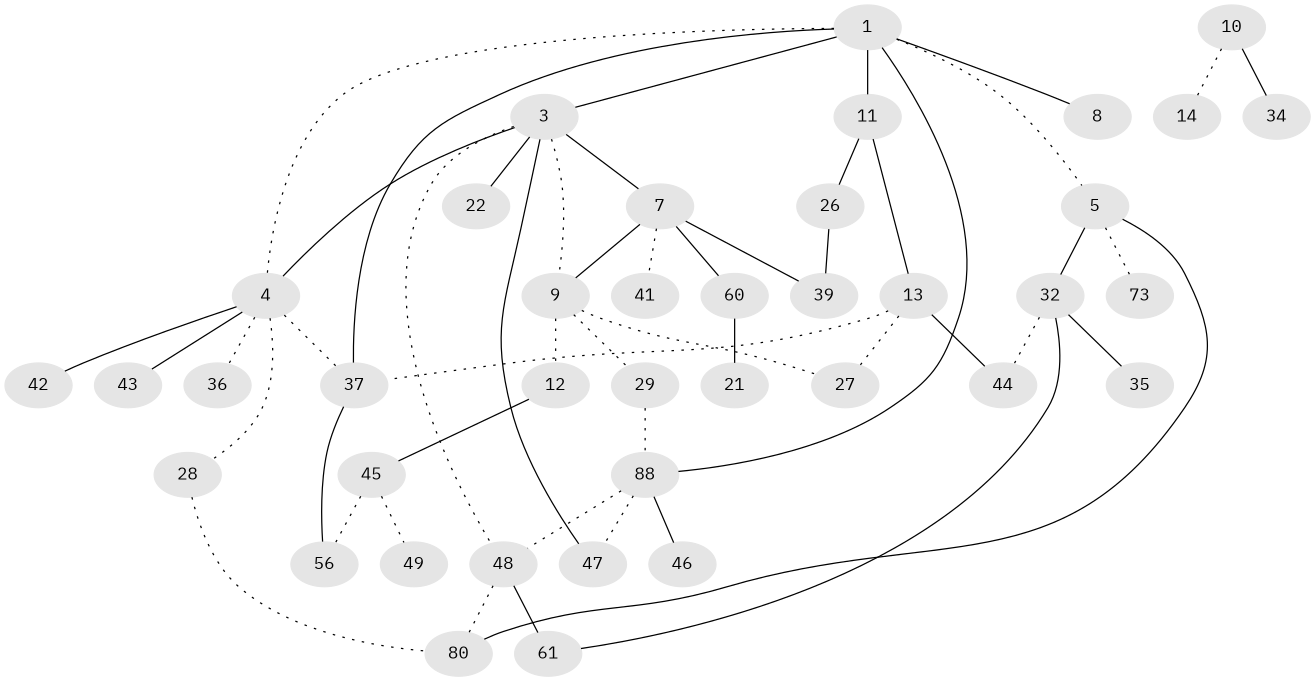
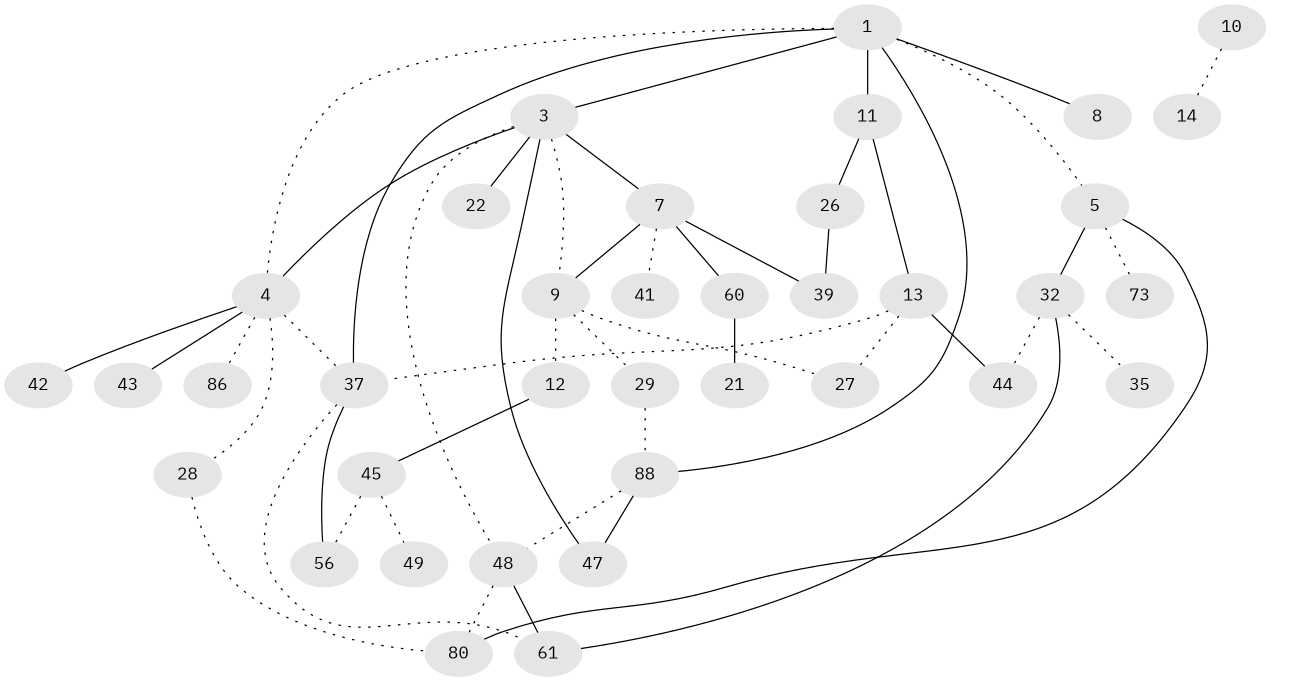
  graph {
    fontname="IBM Plex Mono"
    node [color=gray90 fontname="IBM Plex Mono" style=filled]
    edge [fontname="IBM Plex Mono" style=solid]
    1 [super="+2"]
    3 [super="+14"]
    4 [super="+25"]
    5 [super="+6"]
    8 [super="+18"]
    11 [super="+62"]
    37 [super="+66"]
    n8 [label=88 super="+67"]
    22
    7 [super="+17"]
    9 [super="+15"]
    47 [super="+55"]
    48 [super="+64"]
    28 [super="+58"]
-   36 [super="+68"]
+   36 [super="+68" label=86]
    42 [super="+60"]
    43
    32 [super="+54"]
    n19 [label=80 super="+57"]
    n20 [label=73]
    13 [super="+31"]
    26 [super="+33"]
    12 [super="+16"]
    45 [super="+52"]
    61 [super="+65"]
    56
-   46 [super="+59"]
    n28 [label=60 super="+24"]
    39 [super="+51"]
    41
    27 [super="+40"]
    29
    44
    35
    10 [super="+30"]
    n36 [label=14]
-   34 [super="+53"]
    21
    49
    1 -- 3
    1 -- 4 [style=dotted]
    1 -- 5 [style=dotted]
    1 -- 8
    1 -- 11
    1 -- 37
    1 -- n8
    3 -- 4
    3 -- 22
    3 -- 7
    3 -- 9 [style=dotted]
    3 -- 47
    3 -- 48 [style=dotted]
    4 -- 37 [style=dotted]
    4 -- 28 [style=dotted]
    4 -- 36 [style=dotted]
    4 -- 42
    4 -- 43
    5 -- 32
    5 -- n19
    5 -- n20 [style=dotted]
    11 -- 13
    11 -- 26
+   37 -- 61 [style=dotted]
    37 -- 56
-   n8 -- 47 [style=dotted]
+   n8 -- 47
    n8 -- 48 [style=dotted]
-   n8 -- 46
    7 -- 9
    7 -- n28
    7 -- 39
    7 -- 41 [style=dotted]
    9 -- 12 [style=dotted]
    9 -- 27 [style=dotted]
    9 -- 29 [style=dotted]
    48 -- n19 [style=dotted]
    48 -- 61
    28 -- n19 [style=dotted]
    32 -- 61
    32 -- 44 [style=dotted]
-   32 -- 35
+   32 -- 35 [style=dotted]
    13 -- 37 [style=dotted]
    13 -- 27 [style=dotted]
    13 -- 44
    26 -- 39
    12 -- 45
    45 -- 56 [style=dotted]
    45 -- 49 [style=dotted]
    n28 -- 21
    29 -- n8 [style=dotted]
    10 -- n36 [style=dotted]
-   10 -- 34
  }
